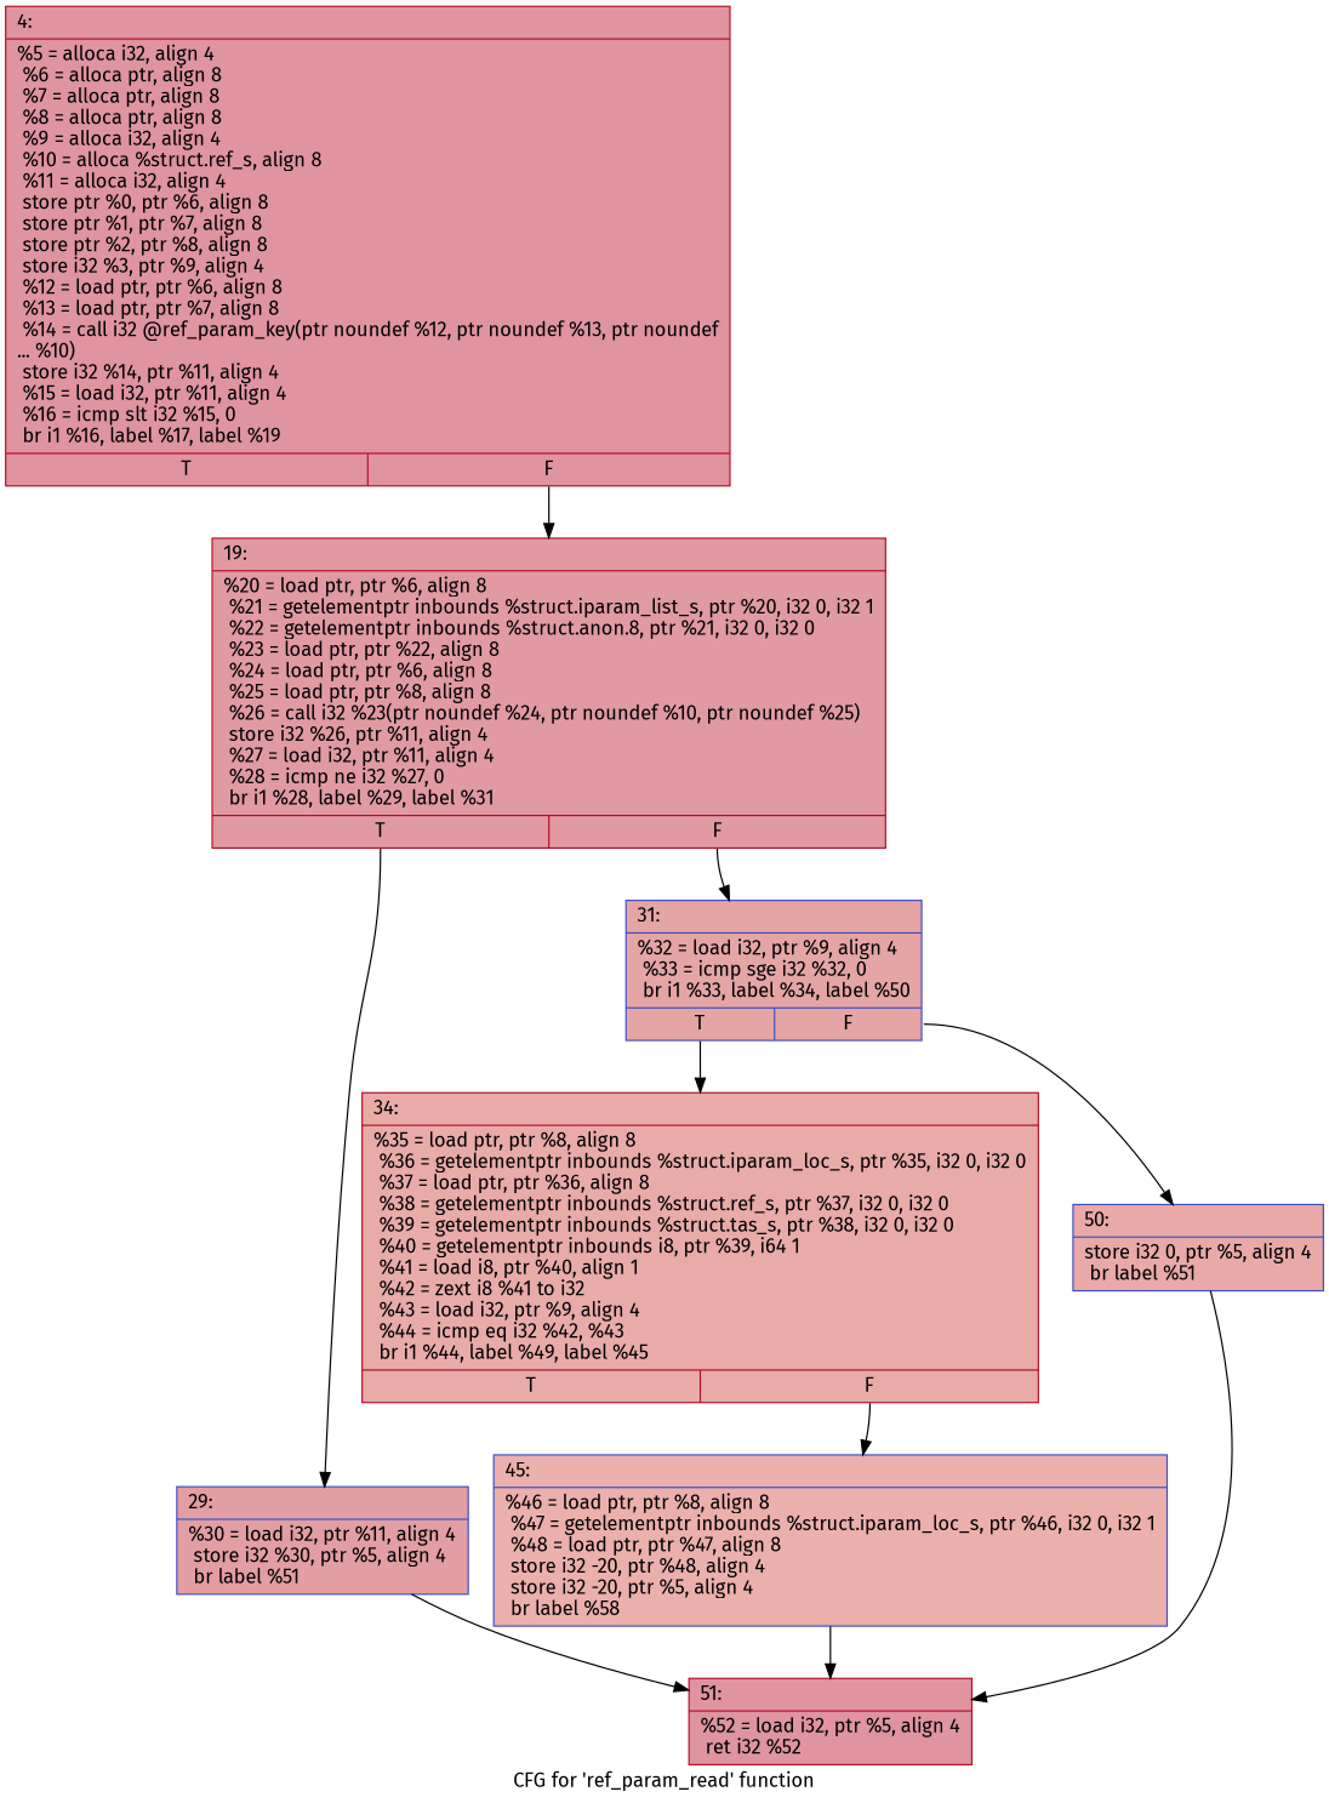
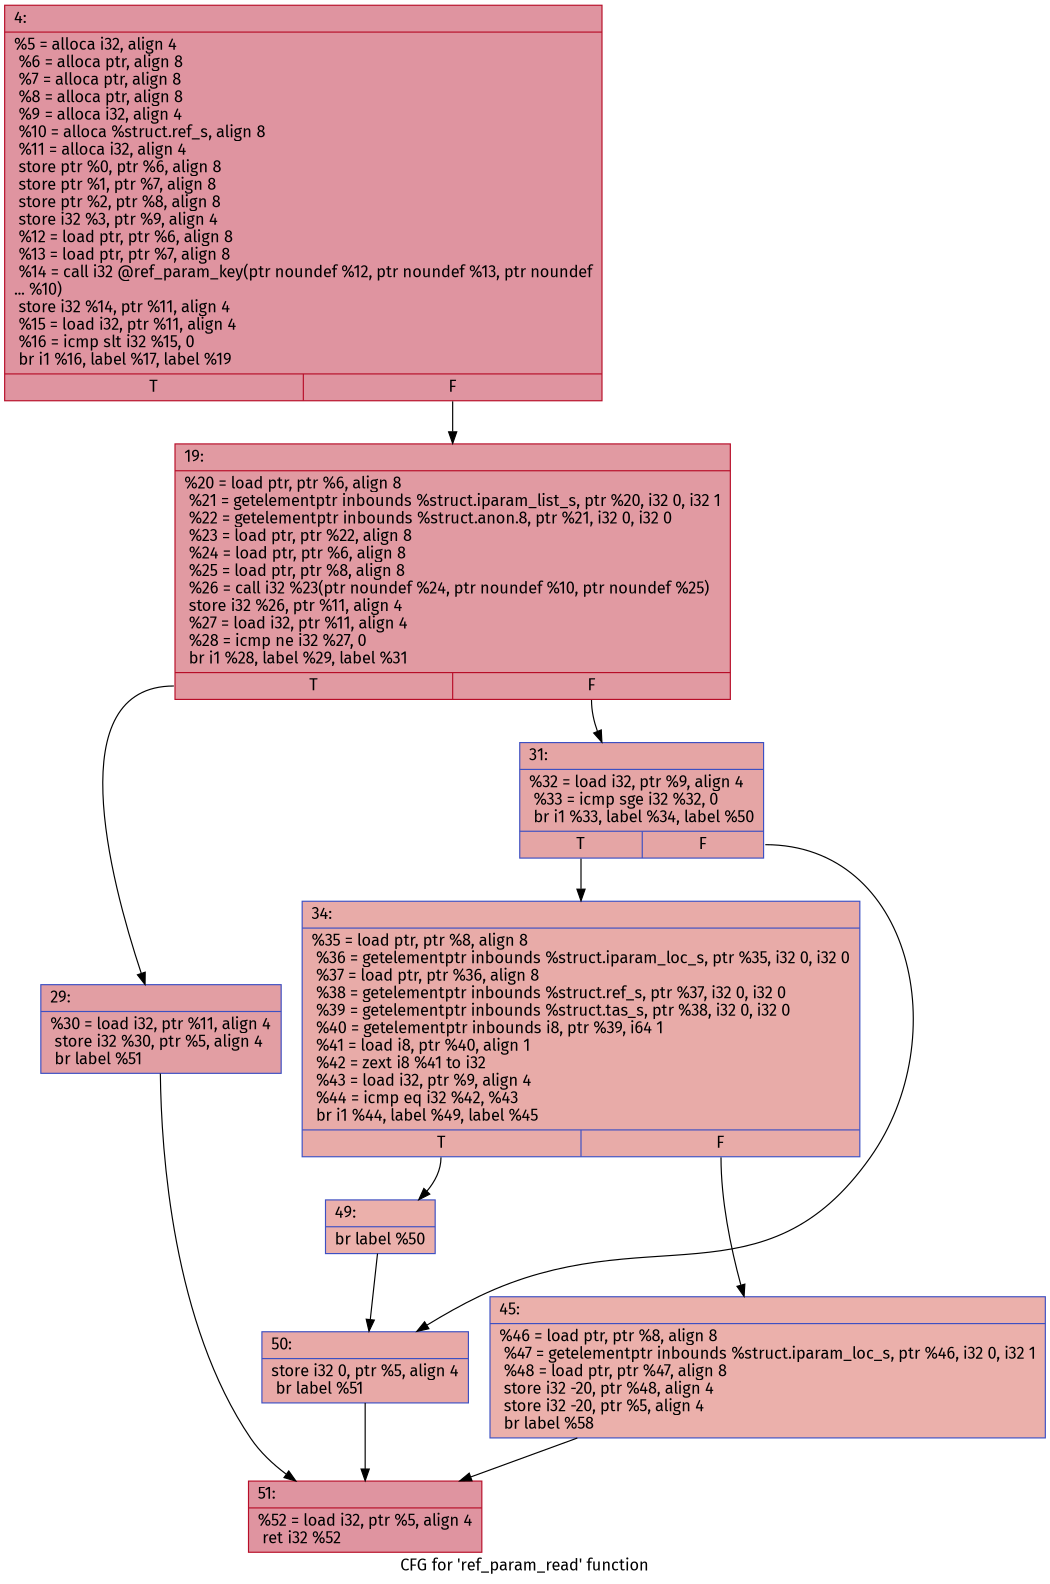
  digraph {
    fontname="Fira Sans"
    label="CFG for 'ref_param_read' function"
    node [color="#3d50c3ff" fillcolor="#b70d2870" fontname="Fira Sans" shape=record style=filled]
    edge [fontname="Fira Sans"]
    n1 [color="#b70d28ff" label="{4:\l|  %5 = alloca i32, align 4\l  %6 = alloca ptr, align 8\l  %7 = alloca ptr, align 8\l  %8 = alloca ptr, align 8\l  %9 = alloca i32, align 4\l  %10 = alloca %struct.ref_s, align 8\l  %11 = alloca i32, align 4\l  store ptr %0, ptr %6, align 8\l  store ptr %1, ptr %7, align 8\l  store ptr %2, ptr %8, align 8\l  store i32 %3, ptr %9, align 4\l  %12 = load ptr, ptr %6, align 8\l  %13 = load ptr, ptr %7, align 8\l  %14 = call i32 @ref_param_key(ptr noundef %12, ptr noundef %13, ptr noundef\l... %10)\l  store i32 %14, ptr %11, align 4\l  %15 = load i32, ptr %11, align 4\l  %16 = icmp slt i32 %15, 0\l  br i1 %16, label %17, label %19\l|{<s0>T|<s1>F}}"]
    n2 [color="#b70d28ff" fillcolor="#bb1b2c70" label="{19:\l|  %20 = load ptr, ptr %6, align 8\l  %21 = getelementptr inbounds %struct.iparam_list_s, ptr %20, i32 0, i32 1\l  %22 = getelementptr inbounds %struct.anon.8, ptr %21, i32 0, i32 0\l  %23 = load ptr, ptr %22, align 8\l  %24 = load ptr, ptr %6, align 8\l  %25 = load ptr, ptr %8, align 8\l  %26 = call i32 %23(ptr noundef %24, ptr noundef %10, ptr noundef %25)\l  store i32 %26, ptr %11, align 4\l  %27 = load i32, ptr %11, align 4\l  %28 = icmp ne i32 %27, 0\l  br i1 %28, label %29, label %31\l|{<s0>T|<s1>F}}"]
    n3 [fillcolor="#be242e70" label="{29:\l|  %30 = load i32, ptr %11, align 4\l  store i32 %30, ptr %5, align 4\l  br label %51\l}"]
    n4 [fillcolor="#c5333470" label="{31:\l|  %32 = load i32, ptr %9, align 4\l  %33 = icmp sge i32 %32, 0\l  br i1 %33, label %34, label %50\l|{<s0>T|<s1>F}}"]
    n5 [color="#b70d28ff" label="{51:\l|  %52 = load i32, ptr %5, align 4\l  ret i32 %52\l}"]
-   n6 [color="#b70d28ff" fillcolor="#cc403a70" label="{34:\l|  %35 = load ptr, ptr %8, align 8\l  %36 = getelementptr inbounds %struct.iparam_loc_s, ptr %35, i32 0, i32 0\l  %37 = load ptr, ptr %36, align 8\l  %38 = getelementptr inbounds %struct.ref_s, ptr %37, i32 0, i32 0\l  %39 = getelementptr inbounds %struct.tas_s, ptr %38, i32 0, i32 0\l  %40 = getelementptr inbounds i8, ptr %39, i64 1\l  %41 = load i8, ptr %40, align 1\l  %42 = zext i8 %41 to i32\l  %43 = load i32, ptr %9, align 4\l  %44 = icmp eq i32 %42, %43\l  br i1 %44, label %49, label %45\l|{<s0>T|<s1>F}}"]
+   n6 [fillcolor="#cc403a70" label="{34:\l|  %35 = load ptr, ptr %8, align 8\l  %36 = getelementptr inbounds %struct.iparam_loc_s, ptr %35, i32 0, i32 0\l  %37 = load ptr, ptr %36, align 8\l  %38 = getelementptr inbounds %struct.ref_s, ptr %37, i32 0, i32 0\l  %39 = getelementptr inbounds %struct.tas_s, ptr %38, i32 0, i32 0\l  %40 = getelementptr inbounds i8, ptr %39, i64 1\l  %41 = load i8, ptr %40, align 1\l  %42 = zext i8 %41 to i32\l  %43 = load i32, ptr %9, align 4\l  %44 = icmp eq i32 %42, %43\l  br i1 %44, label %49, label %45\l|{<s0>T|<s1>F}}"]
    n7 [fillcolor="#ca3b3770" label="{50:\l|  store i32 0, ptr %5, align 4\l  br label %51\l}"]
+   n8 [fillcolor="#d24b4070" label="{49:\l|  br label %50\l}"]
    n9 [fillcolor="#d24b4070" label="{45:\l|  %46 = load ptr, ptr %8, align 8\l  %47 = getelementptr inbounds %struct.iparam_loc_s, ptr %46, i32 0, i32 1\l  %48 = load ptr, ptr %47, align 8\l  store i32 -20, ptr %48, align 4\l  store i32 -20, ptr %5, align 4\l  br label %58\l}"]
    n1 -> n2 [tailport=s1]
    n2 -> n3 [tailport=s0]
    n2 -> n4 [tailport=s1]
    n3 -> n5
    n4 -> n6 [tailport=s0]
    n4 -> n7 [tailport=s1]
+   n6 -> n8 [tailport=s0]
    n6 -> n9 [tailport=s1]
    n7 -> n5
+   n8 -> n7
    n9 -> n5
  }
